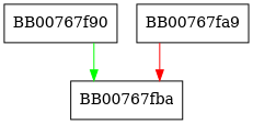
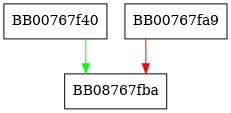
  digraph {
    splines=ortho
    node [shape=box]
-   BB00767f90
-   BB00767fba
+   BB00767f90 [label=BB00767f40]
+   BB00767fba [label=BB08767fba]
    BB00767fa9
    BB00767f90 -> BB00767fba [color=green]
    BB00767fa9 -> BB00767fba [color=red]
  }
